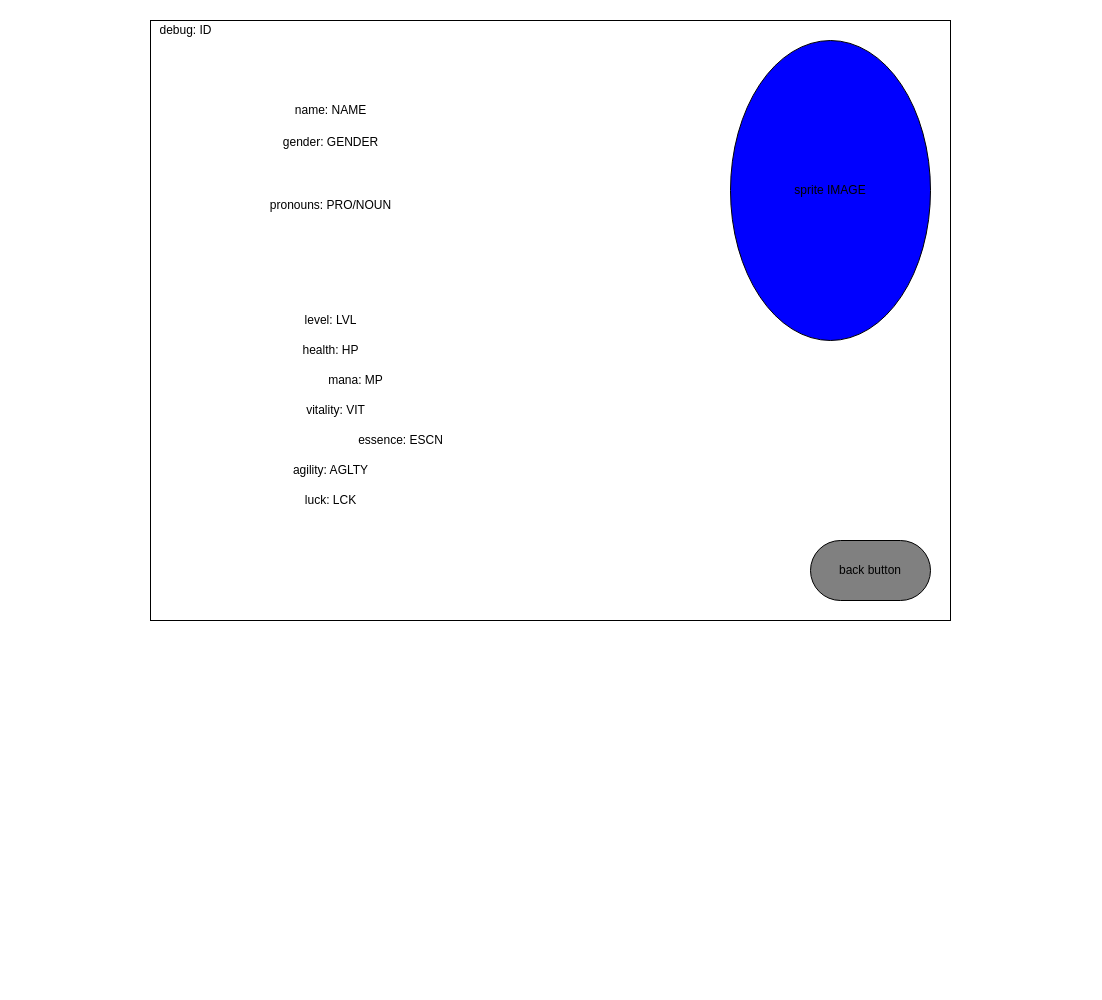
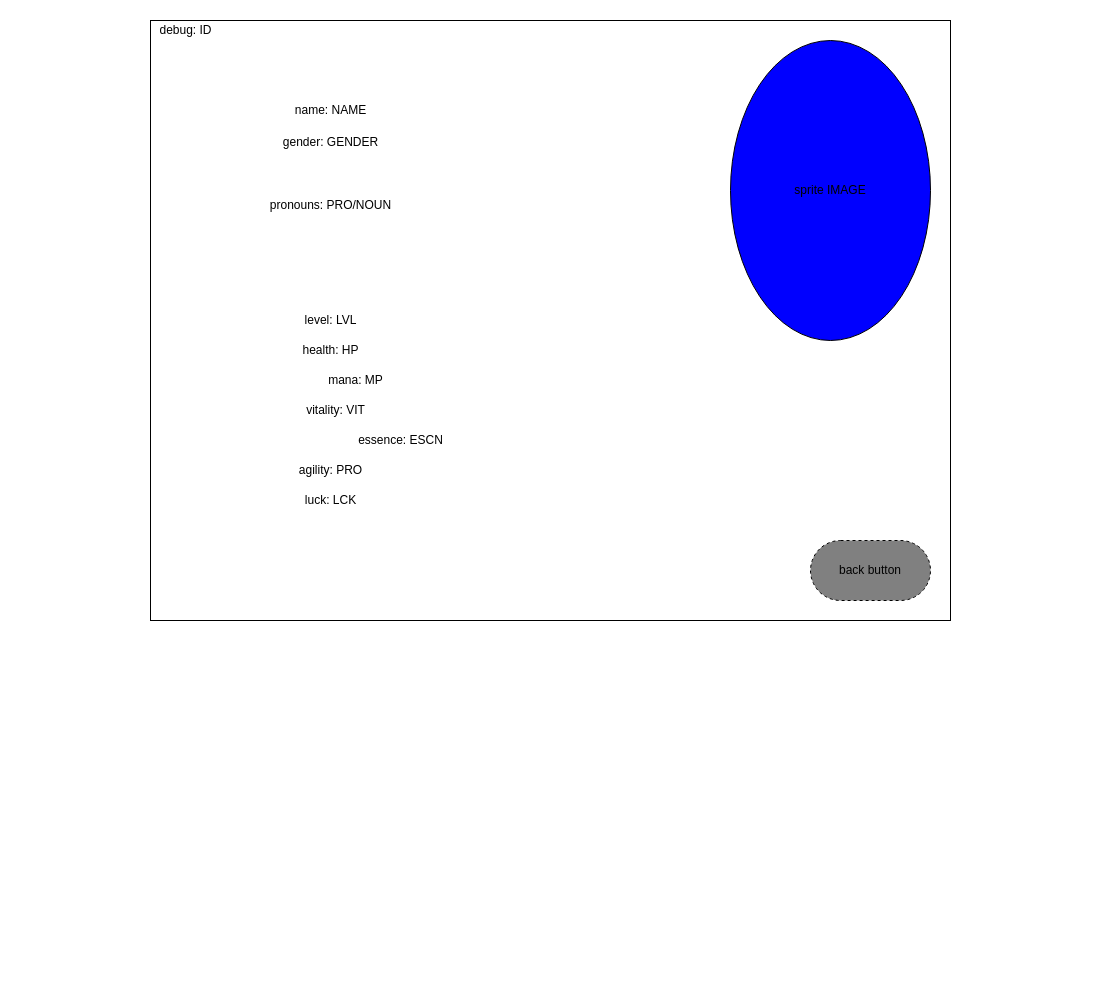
  <mxCell id="0" />
  <mxCell id="1" parent="0" />
  <mxCell id="2" value="" style="whiteSpace=wrap;html=1;" parent="1" vertex="1"><mxGeometry width="800" height="600" as="geometry" x="150" y="20" /></mxCell>
- <mxCell id="3" value="back button" style="whiteSpace=wrap;html=1;rounded=1;arcSize=50;fillColor=grey" vertex="1" parent="1"><mxGeometry x="810" y="540" width="120" height="60" as="geometry" /></mxCell>
+ <mxCell id="3" value="back button" style="whiteSpace=wrap;html=1;rounded=1;arcSize=50;fillColor=grey;dashed=1;" vertex="1" parent="1"><mxGeometry x="810" y="540" width="120" height="60" as="geometry" /></mxCell>
  <mxCell id="4" value="&lt;span style=&quot;font-weight: 400&quot;&gt;sprite IMAGE&lt;/span&gt;" style="ellipse;whiteSpace=wrap;html=1;fillColor=blue;fontStyle=1;" parent="1" vertex="1"><mxGeometry x="730" y="40" width="200" height="300" as="geometry" /></mxCell>
  <mxCell id="5" value="name: NAME" style="text;html=1;resizable=0;autosize=1;align=center;verticalAlign=middle;points=[];fillColor=none;strokeColor=none;rounded=0;" parent="1" vertex="1"><mxGeometry x="285" y="100" width="90" height="20" as="geometry" /></mxCell>
  <mxCell id="6" value="gender: GENDER" style="text;html=1;resizable=0;autosize=1;align=center;verticalAlign=middle;points=[];fillColor=none;strokeColor=none;rounded=0;" parent="1" vertex="1"><mxGeometry x="275" y="132" width="110" height="20" as="geometry" /></mxCell>
  <mxCell id="7" value="pronouns: PRO/NOUN" style="text;html=1;resizable=0;autosize=1;align=center;verticalAlign=middle;points=[];fillColor=none;strokeColor=none;rounded=0;" parent="1" vertex="1"><mxGeometry x="260" y="195" width="140" height="20" as="geometry" /></mxCell>
  <mxCell id="8" value="level: LVL" style="text;html=1;resizable=0;autosize=1;align=center;verticalAlign=middle;points=[];fillColor=none;strokeColor=none;rounded=0;" parent="1" vertex="1"><mxGeometry x="295" y="310" width="70" height="20" as="geometry" /></mxCell>
  <mxCell id="9" value="health: HP" style="text;html=1;resizable=0;autosize=1;align=center;verticalAlign=middle;points=[];fillColor=none;strokeColor=none;rounded=0;" parent="1" vertex="1"><mxGeometry x="295" y="340" width="70" height="20" as="geometry" /></mxCell>
  <mxCell id="10" value="mana: MP" style="text;html=1;resizable=0;autosize=1;align=center;verticalAlign=middle;points=[];fillColor=none;strokeColor=none;rounded=0;" parent="1" vertex="1"><mxGeometry x="320" y="370" width="70" height="20" as="geometry" /></mxCell>
  <mxCell id="11" value="vitality: VIT" style="text;html=1;resizable=0;autosize=1;align=center;verticalAlign=middle;points=[];fillColor=none;strokeColor=none;rounded=0;" parent="1" vertex="1"><mxGeometry x="300" y="400" width="70" height="20" as="geometry" /></mxCell>
  <mxCell id="12" value="essence: ESCN" style="text;html=1;resizable=0;autosize=1;align=center;verticalAlign=middle;points=[];fillColor=none;strokeColor=none;rounded=0;" parent="1" vertex="1"><mxGeometry x="350" y="430" width="100" height="20" as="geometry" /></mxCell>
- <mxCell id="13" value="agility: AGLTY" style="text;html=1;resizable=0;autosize=1;align=center;verticalAlign=middle;points=[];fillColor=none;strokeColor=none;rounded=0;" parent="1" vertex="1"><mxGeometry x="285" y="460" width="90" height="20" as="geometry" /></mxCell>
+ <mxCell id="13" value="agility: PRO" style="text;html=1;resizable=0;autosize=1;align=center;verticalAlign=middle;points=[];fillColor=none;strokeColor=none;rounded=0;" parent="1" vertex="1"><mxGeometry x="285" y="460" width="90" height="20" as="geometry" /></mxCell>
  <mxCell id="14" value="luck: LCK" style="text;html=1;resizable=0;autosize=1;align=center;verticalAlign=middle;points=[];fillColor=none;strokeColor=none;rounded=0;" parent="1" vertex="1"><mxGeometry x="295" y="490" width="70" height="20" as="geometry" /></mxCell>
  <mxCell id="15" value="debug: ID" style="text;html=1;resizable=0;autosize=1;align=center;verticalAlign=middle;points=[];fillColor=none;strokeColor=none;rounded=0;" parent="1" vertex="1"><mxGeometry width="70" height="20" as="geometry" x="150" y="20" /></mxCell>
  <mxCell id="16" value="" style="shape=image;imageAspect=0;aspect=fixed;verticalLabelPosition=bottom;verticalAlign=top;image=https://preview.redd.it/anzp43b2ic151.jpg?width=1182&amp;format=pjpg&amp;auto=webp&amp;s=ae0770d795eacdcb6eea8d373aea436c29fde0d5;" parent="1" vertex="1"><mxGeometry x="20" y="630" width="520" height="322" as="geometry" /></mxCell>
  <mxCell id="17" value="" style="shape=image;imageAspect=0;aspect=fixed;verticalLabelPosition=bottom;verticalAlign=top;image=https://sentoujunbi.files.wordpress.com/2016/06/fe7-stats.png;" parent="1" vertex="1"><mxGeometry x="560" y="630" width="520" height="348" as="geometry" /></mxCell>
